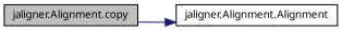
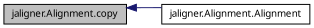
  digraph {
    rankdir=LR
    fontname="Noto Sans"
    node [color=black fontname="Noto Sans" fontsize=10 shape=record style=filled]
    n1 [fillcolor=grey75 fontcolor=black height=0.2 label="jaligner.Alignment.copy" width=0.4]
    n2 [fillcolor=white height=0.2 label="jaligner.Alignment.Alignment" width=0.4]
-   n1 -> n2 [color=midnightblue fontname="Noto Sans" fontsize=10 labelfontname=Helvetica labelfontsize=10 style=solid]
+   n2 -> n1 [color=midnightblue fontname="Noto Sans" fontsize=10 labelfontname=Helvetica labelfontsize=10 style=solid]
  }
